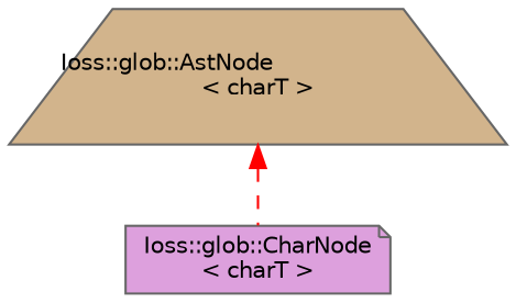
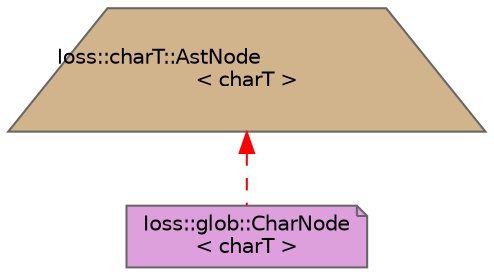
  digraph {
    node [color=gray40 fontname=Helvetica fontsize=10 style=filled]
    n1 [fillcolor=plum fontcolor=black height=0.2 label="Ioss::glob::CharNode\l\< charT \>" shape=note width=0.4]
-   n2 [fillcolor=tan height=0.2 label="Ioss::glob::AstNode\l\< charT \>" shape=trapezium width=0.4]
+   n2 [fillcolor=tan height=0.2 label="Ioss::charT::AstNode\l\< charT \>" shape=trapezium width=0.4]
    n2 -> n1 [color=red dir=back fontname=Helvetica fontsize=10 labelfontname=Helvetica labelfontsize=10 style=dashed]
  }
